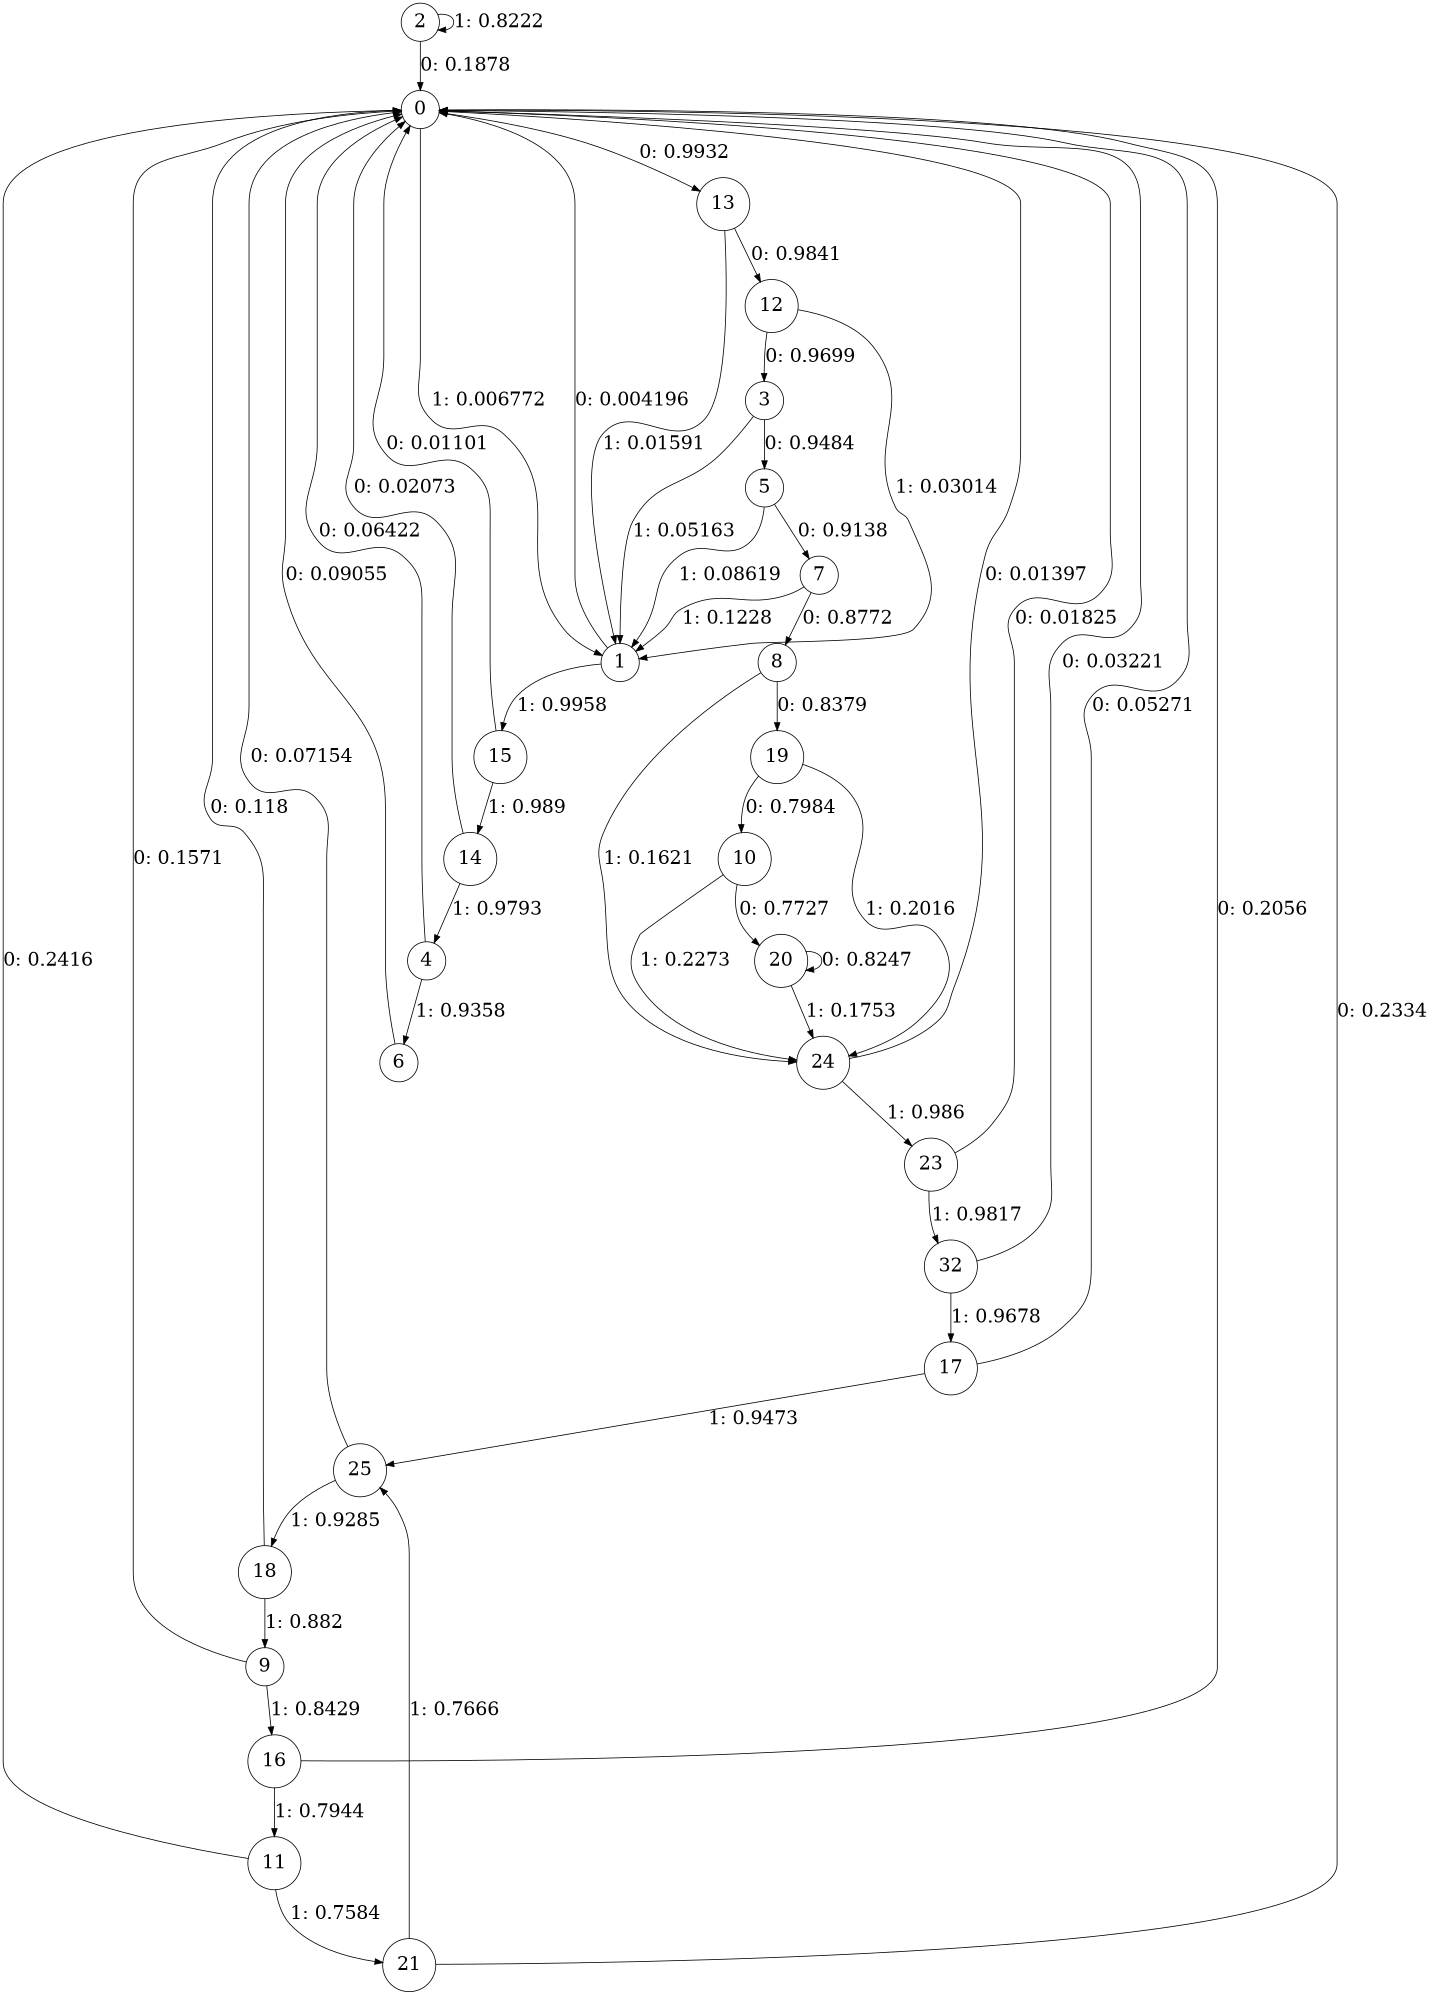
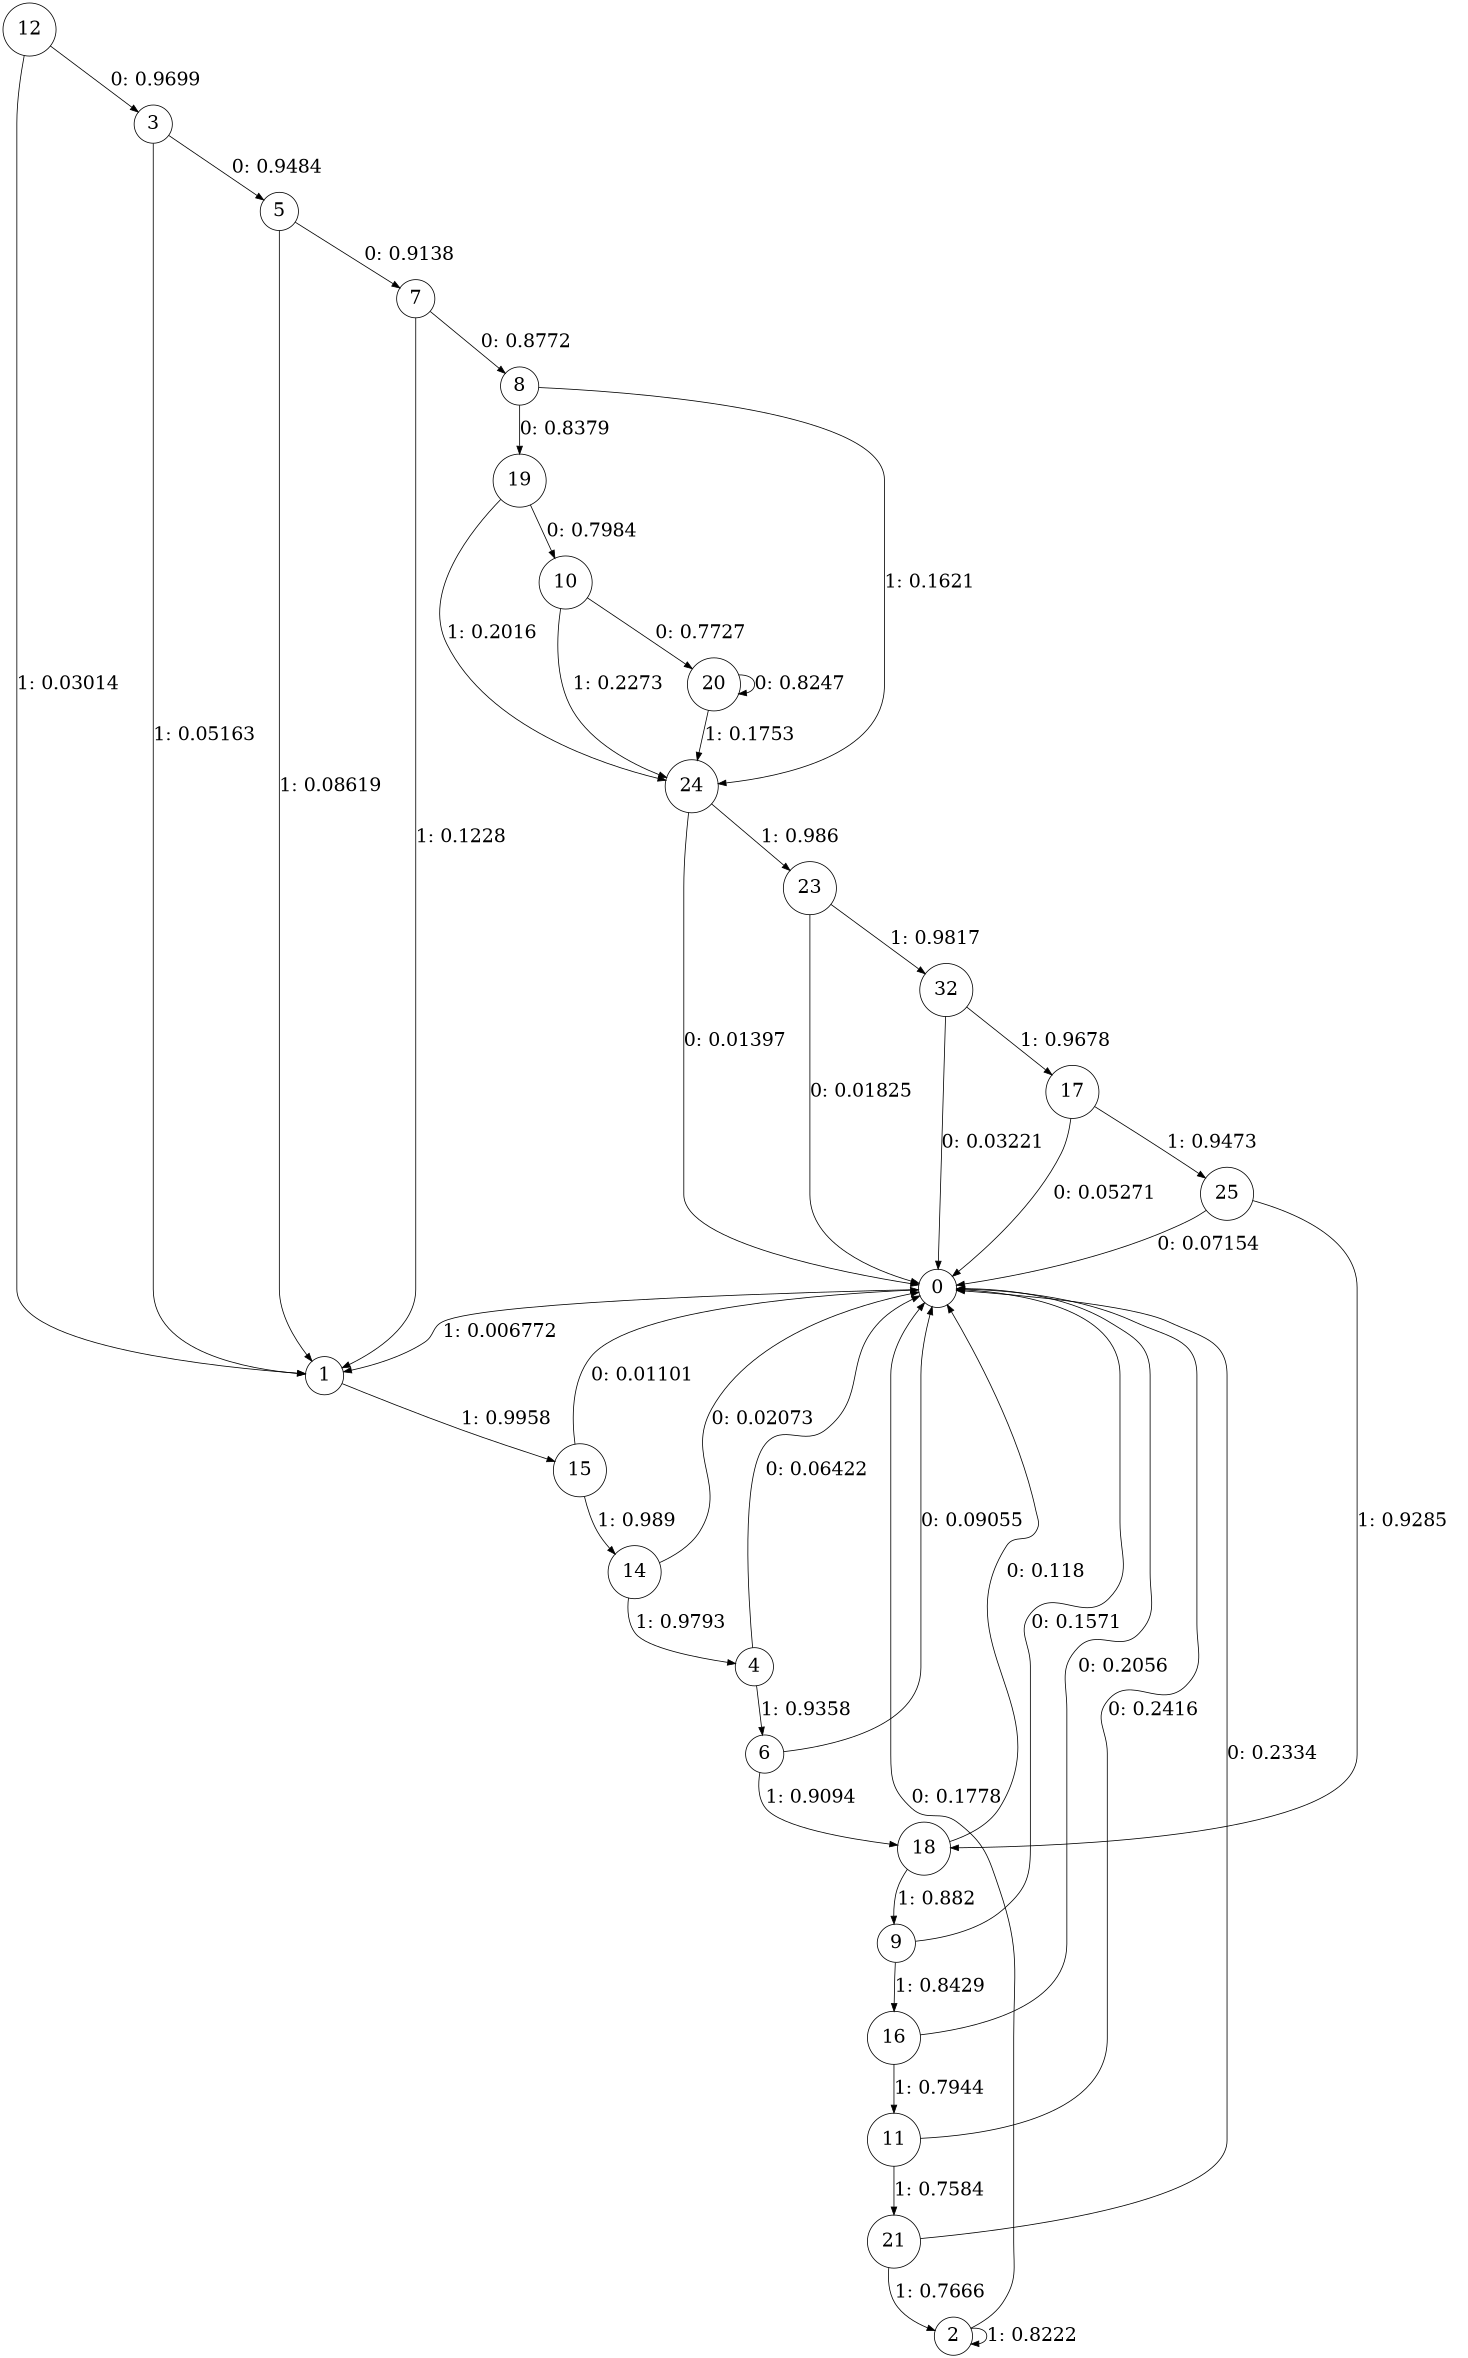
  digraph {
    node [fontsize=24 shape=circle]
    edge [fontsize=24]
    0
-   13
    1
    12
    15
    3
    14
    4
    2
    5
    7
    8
    6
    18
    9
    19
    24
    16
    10
    23
    20
    n22 [label=32]
    11
    21
    17
    25
-   0 -> 13 [label="0: 0.9932   "]
    0 -> 1 [label="1: 0.006772  "]
-   13 -> 1 [label="1: 0.01591  "]
-   13 -> 12 [label="0: 0.9841   "]
-   1 -> 0 [label="0: 0.004196  "]
    1 -> 15 [label="1: 0.9958   "]
    12 -> 1 [label="1: 0.03014  "]
    12 -> 3 [label="0: 0.9699   "]
    15 -> 0 [label="0: 0.01101  "]
    15 -> 14 [label="1: 0.989    "]
    3 -> 1 [label="1: 0.05163  "]
    3 -> 5 [label="0: 0.9484   "]
    14 -> 0 [label="0: 0.02073  "]
    14 -> 4 [label="1: 0.9793   "]
    4 -> 0 [label="0: 0.06422  "]
    4 -> 6 [label="1: 0.9358   "]
-   2 -> 0 [label="0: 0.1878   "]
+   2 -> 0 [label="0: 0.1778   "]
    2 -> 2 [label="1: 0.8222   "]
    5 -> 1 [label="1: 0.08619  "]
    5 -> 7 [label="0: 0.9138   "]
    7 -> 1 [label="1: 0.1228   "]
    7 -> 8 [label="0: 0.8772   "]
    8 -> 19 [label="0: 0.8379   "]
    8 -> 24 [label="1: 0.1621   "]
    6 -> 0 [label="0: 0.09055  "]
+   6 -> 18 [label="1: 0.9094   "]
    18 -> 0 [label="0: 0.118    "]
    18 -> 9 [label="1: 0.882    "]
    9 -> 0 [label="0: 0.1571   "]
    9 -> 16 [label="1: 0.8429   "]
    19 -> 24 [label="1: 0.2016   "]
    19 -> 10 [label="0: 0.7984   "]
    24 -> 0 [label="0: 0.01397  "]
    24 -> 23 [label="1: 0.986    "]
    16 -> 0 [label="0: 0.2056   "]
    16 -> 11 [label="1: 0.7944   "]
    10 -> 24 [label="1: 0.2273   "]
    10 -> 20 [label="0: 0.7727   "]
    23 -> 0 [label="0: 0.01825  "]
    23 -> n22 [label="1: 0.9817   "]
    20 -> 24 [label="1: 0.1753   "]
    20 -> 20 [label="0: 0.8247   "]
    n22 -> 0 [label="0: 0.03221  "]
    n22 -> 17 [label="1: 0.9678   "]
    11 -> 0 [label="0: 0.2416   "]
    11 -> 21 [label="1: 0.7584   "]
    21 -> 0 [label="0: 0.2334   "]
-   21 -> 25 [label="1: 0.7666   "]
+   21 -> 2 [label="1: 0.7666   "]
    17 -> 0 [label="0: 0.05271  "]
    17 -> 25 [label="1: 0.9473   "]
    25 -> 0 [label="0: 0.07154  "]
    25 -> 18 [label="1: 0.9285   "]
  }
